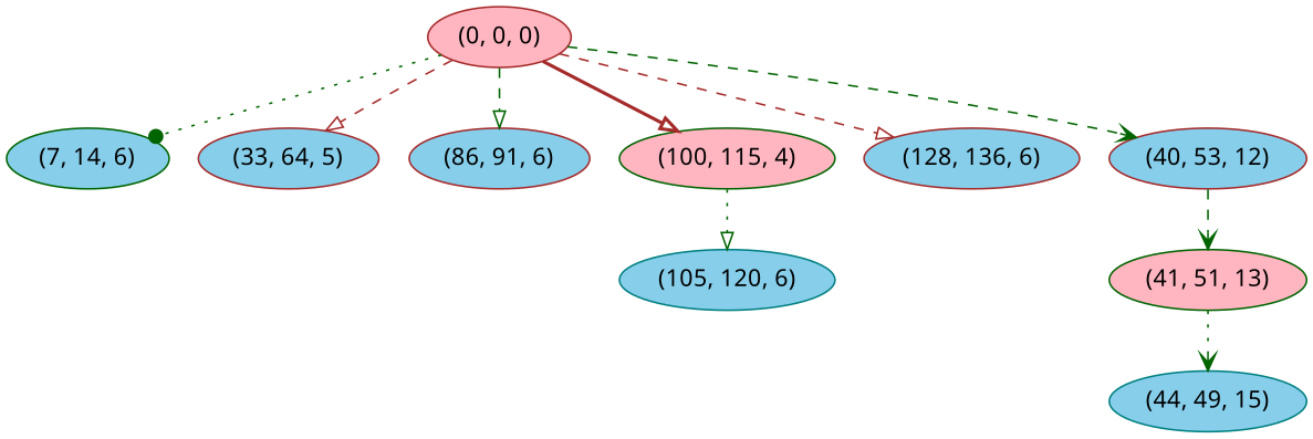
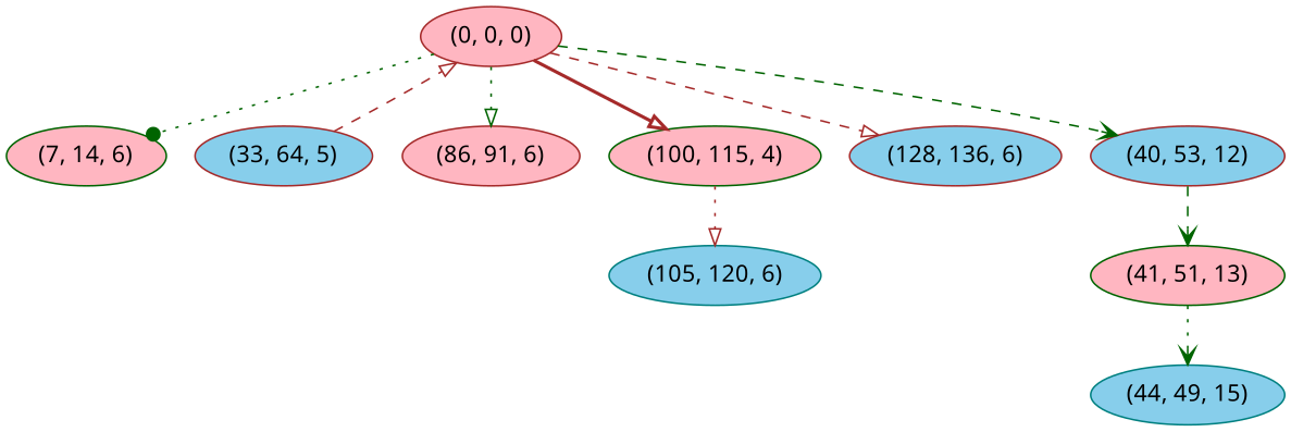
  digraph {
    fontname="Noto Sans"
    node [color=brown fillcolor=skyblue fontname="Noto Sans" style=filled]
    edge [arrowhead=onormal color=darkgreen fontname="Noto Sans" style=dashed]
    "(0, 0, 0)" [fillcolor=lightpink]
-   "(7, 14, 6)" [color=darkgreen]
+   "(7, 14, 6)" [color=darkgreen fillcolor=lightpink]
    "(33, 64, 5)"
-   "(86, 91, 6)"
+   "(86, 91, 6)" [fillcolor=lightpink]
    "(100, 115, 4)" [color=darkgreen fillcolor=lightpink]
    "(128, 136, 6)"
    "(40, 53, 12)"
    n8 [color=teal label="(105, 120, 6)"]
    "(41, 51, 13)" [color=darkgreen fillcolor=lightpink]
    "(44, 49, 15)" [color=teal]
    "(0, 0, 0)" -> "(7, 14, 6)" [arrowhead=dot style=dotted]
-   "(0, 0, 0)" -> "(33, 64, 5)" [color=brown]
-   "(0, 0, 0)" -> "(86, 91, 6)"
+   "(33, 64, 5)" -> "(0, 0, 0)" [color=brown]
+   "(0, 0, 0)" -> "(86, 91, 6)" [style=dotted]
    "(0, 0, 0)" -> "(100, 115, 4)" [color=brown style=bold]
    "(0, 0, 0)" -> "(128, 136, 6)" [color=brown]
    "(0, 0, 0)" -> "(40, 53, 12)" [arrowhead=vee]
-   "(100, 115, 4)" -> n8 [style=dotted]
+   "(100, 115, 4)" -> n8 [color=brown style=dotted]
    "(40, 53, 12)" -> "(41, 51, 13)" [arrowhead=vee]
    "(41, 51, 13)" -> "(44, 49, 15)" [arrowhead=vee style=dotted]
  }
